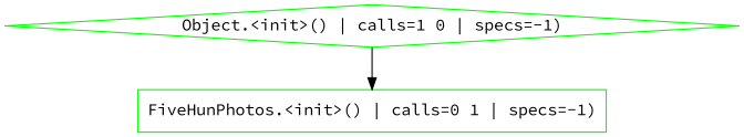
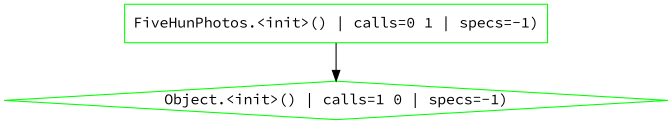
  digraph {
    fontname="Source Code Pro"
    node [color=green fontname="Source Code Pro"]
    n1 [label="FiveHunPhotos.<init>() | calls=0 1 | specs=-1)" shape=box]
    n2 [label="Object.<init>() | calls=1 0 | specs=-1)" shape=diamond]
-   n2 -> n1 [fontname="Source Code Pro"]
+   n1 -> n2 [fontname="Source Code Pro"]
  }
